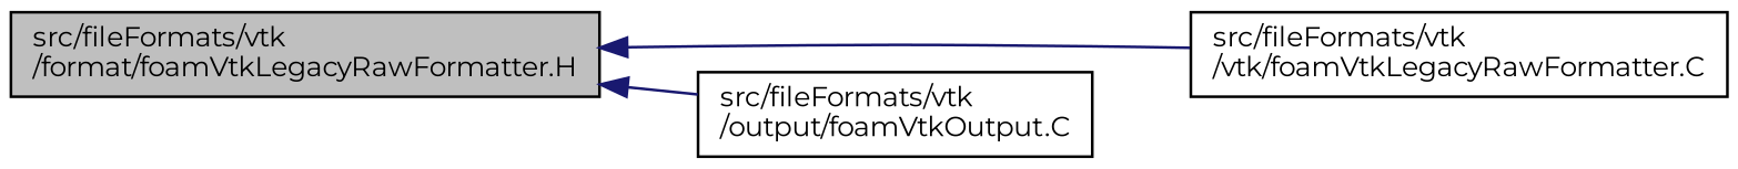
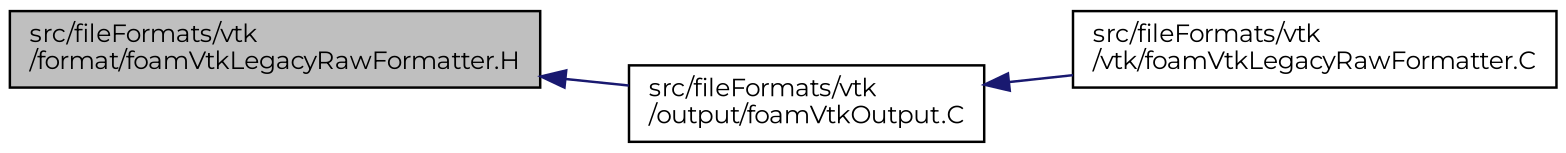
  digraph {
    fontname=Montserrat
    rankdir=LR
    node [color=black fontname=Montserrat fontsize=10 shape=record]
    edge [color=midnightblue dir=back fontname=Montserrat fontsize=10 labelfontname=Helvetica labelfontsize=10 style=solid]
    n1 [fillcolor=grey75 fontcolor=black height=0.2 label="src/fileFormats/vtk\l/format/foamVtkLegacyRawFormatter.H" style=filled width=0.4]
    n2 [height=0.2 label="src/fileFormats/vtk\l/vtk/foamVtkLegacyRawFormatter.C" width=0.4]
    n3 [height=0.2 label="src/fileFormats/vtk\l/output/foamVtkOutput.C" width=0.4]
-   n1 -> n2
+   n3 -> n2
    n1 -> n3
  }
